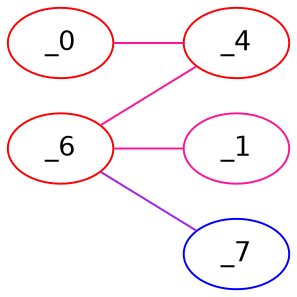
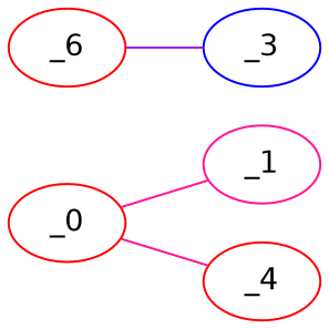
  graph {
    fontname="DejaVu Sans"
    rankdir=LR
    node [color=red fontname="DejaVu Sans"]
    edge [color=deeppink fontname="DejaVu Sans"]
    _0 [x=-0.088896 y=2.66469]
    _1 [color=deeppink x=0.864078 y=0.0792183]
    _4 [x=2.21992 y=3.02286]
    n4 [label=_6 x=0.786099 y=0.760001]
-   _3 [color=blue x=1.44261 y=1.63643 label=_7]
-   n4 -- _1
+   _3 [color=blue x=1.44261 y=1.63643]
+   _0 -- _1
    _0 -- _4
-   n4 -- _4
    n4 -- _3 [color=purple]
  }
